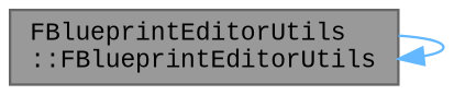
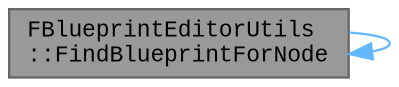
  digraph {
    rankdir=TB
    fontname="Liberation Mono"
-   n1 [color=gray40 fillcolor=grey60 fontcolor=black fontname="Liberation Mono" fontsize=10 height=0.2 label="FBlueprintEditorUtils\l::FBlueprintEditorUtils" shape=box style=filled width=0.4]
+   n1 [color=gray40 fillcolor=grey60 fontcolor=black fontname="Liberation Mono" fontsize=10 height=0.2 label="FBlueprintEditorUtils\l::FindBlueprintForNode" shape=box style=filled width=0.4]
    n1 -> n1 [color=steelblue1 fontname="Liberation Mono" fontsize=10 labelfontname=Helvetica labelfontsize=10 style=solid]
  }
